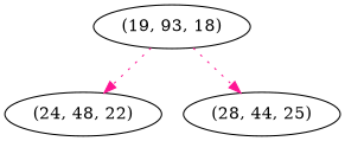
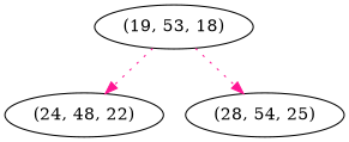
  digraph {
    edge [color=deeppink style=dotted]
-   "(19, 53, 18)" [label="(19, 93, 18)"]
+   "(19, 53, 18)"
    "(24, 48, 22)"
-   "(28, 44, 25)"
+   "(28, 44, 25)" [label="(28, 54, 25)"]
    "(19, 53, 18)" -> "(24, 48, 22)"
    "(19, 53, 18)" -> "(28, 44, 25)"
  }
